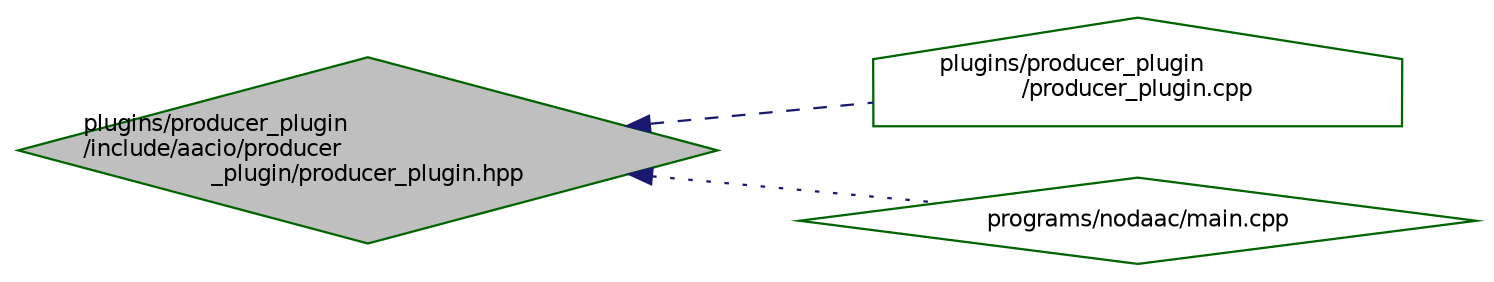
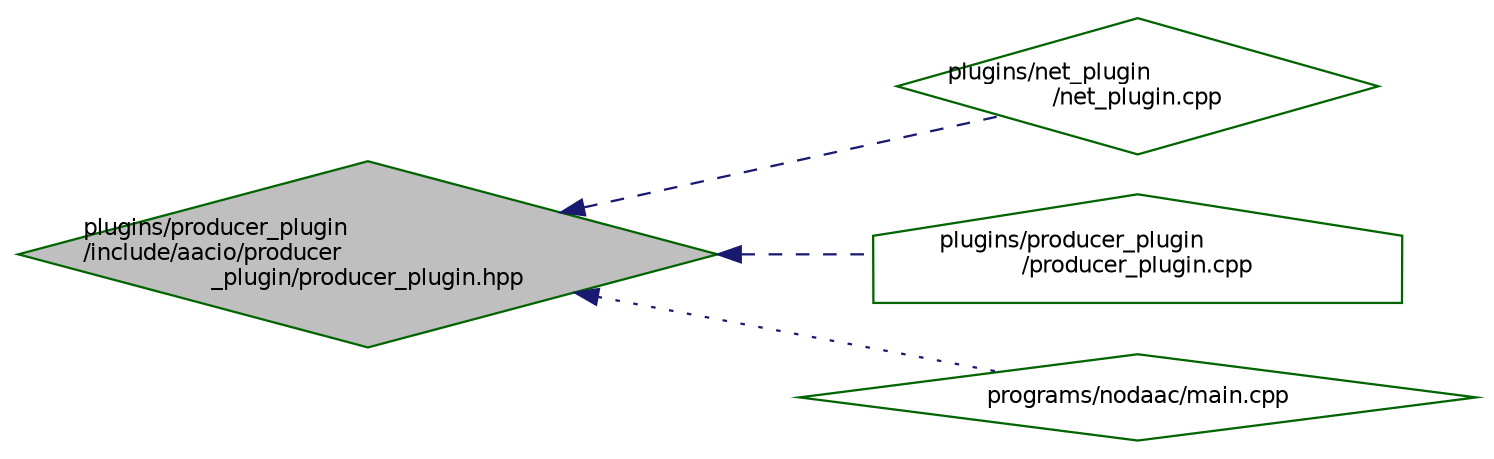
  digraph {
    rankdir=LR
    node [color=darkgreen fillcolor=white fontname=Helvetica fontsize=10 shape=diamond style=filled]
    edge [color=midnightblue dir=back fontname=Helvetica fontsize=10 labelfontname=Helvetica labelfontsize=10 style=dashed]
    n1 [fillcolor=grey75 fontcolor=black height=0.2 label="plugins/producer_plugin\l/include/aacio/producer\l_plugin/producer_plugin.hpp" width=0.4]
+   n2 [height=0.2 label="plugins/net_plugin\l/net_plugin.cpp" width=0.4]
    n3 [height=0.2 label="plugins/producer_plugin\l/producer_plugin.cpp" shape=house width=0.4]
    n4 [height=0.2 label="programs/nodaac/main.cpp" width=0.4]
+   n1 -> n2
    n1 -> n3
    n1 -> n4 [style=dotted]
  }
